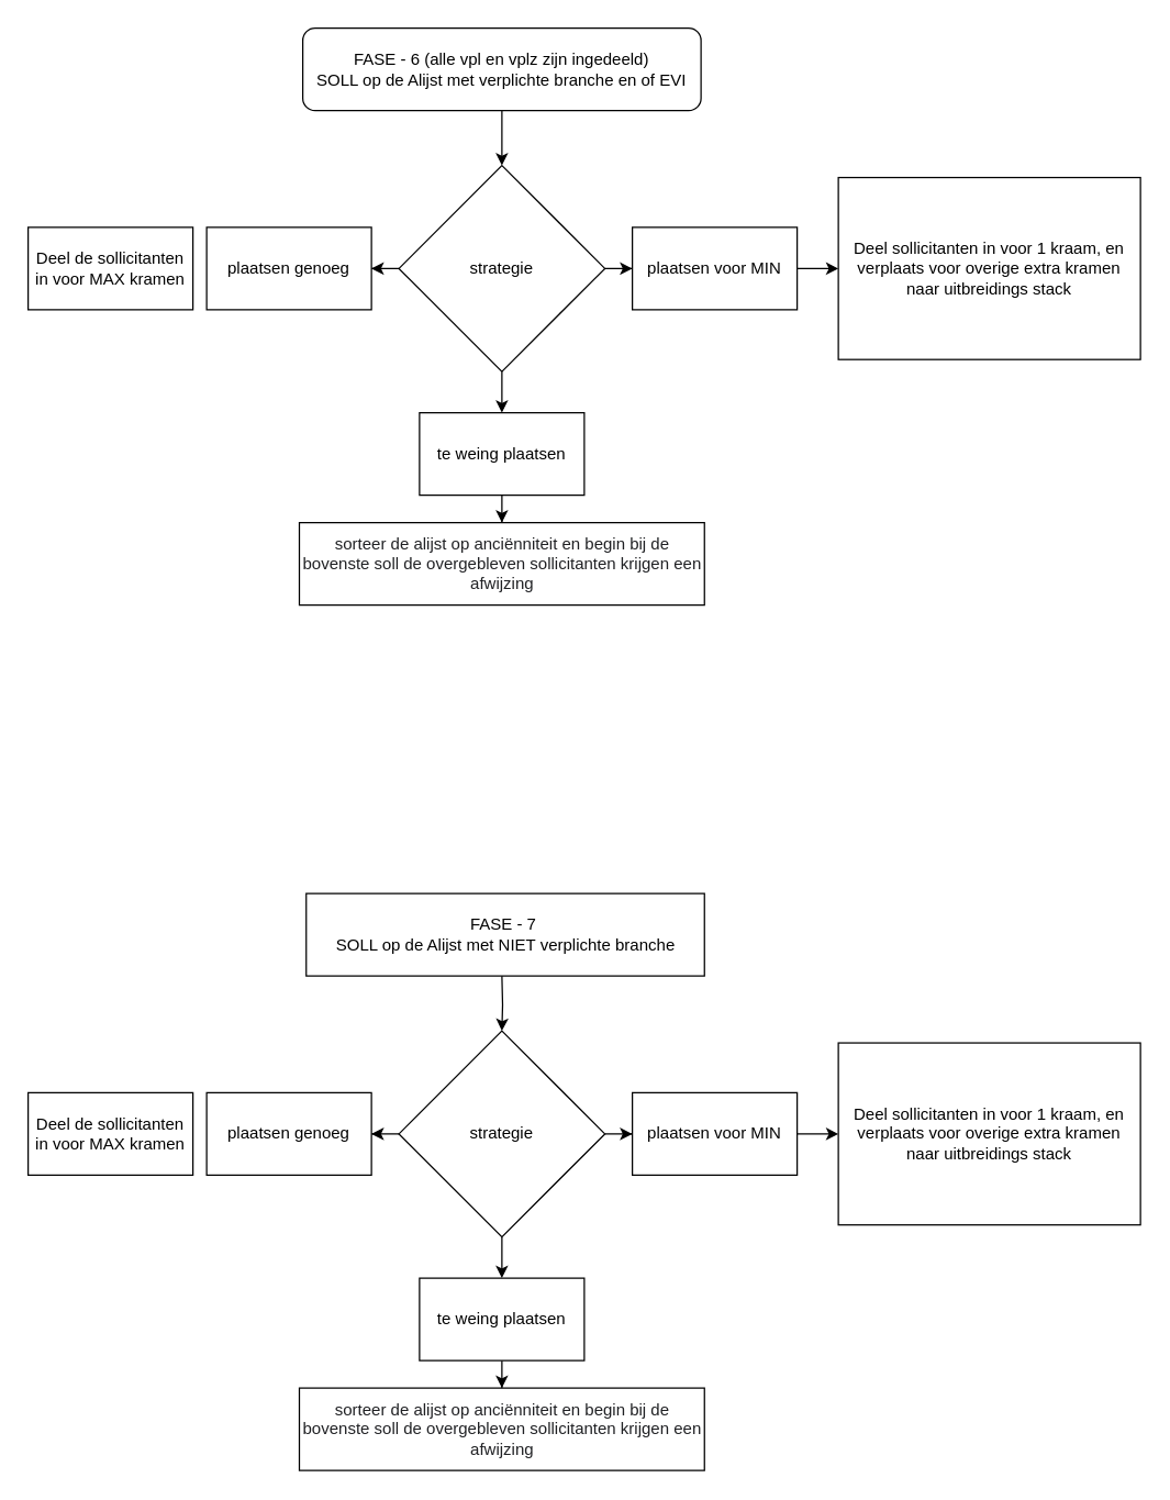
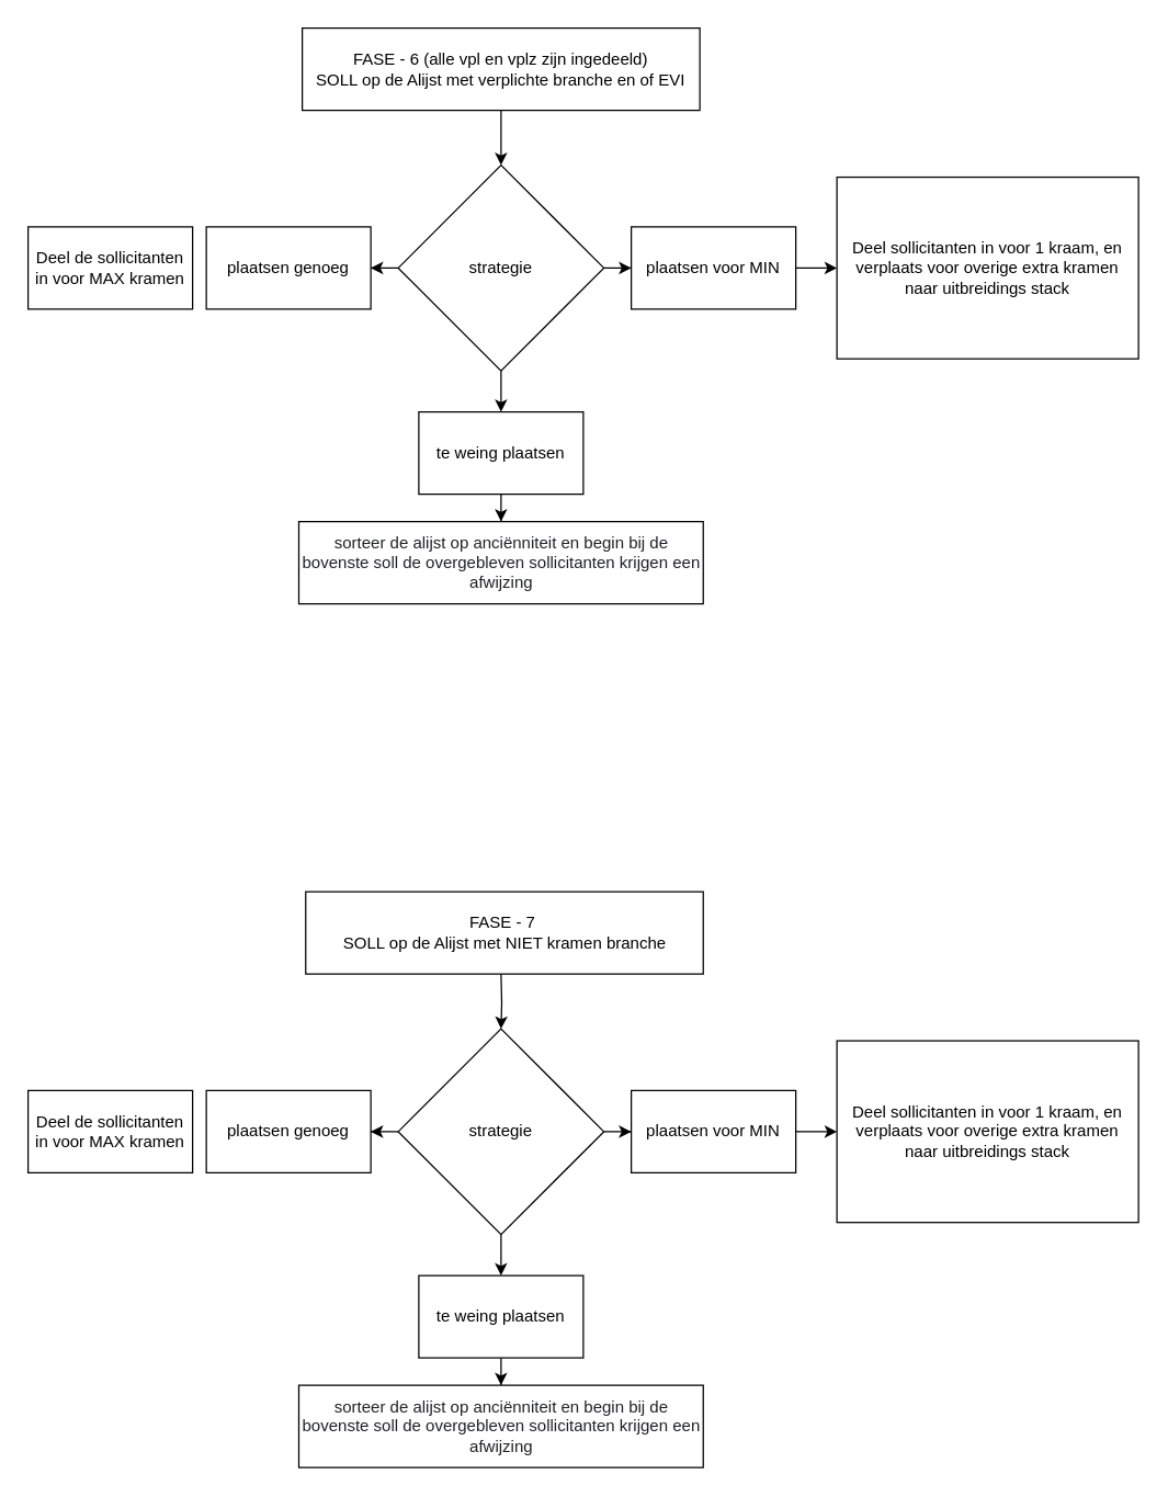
  <mxCell id="0" />
  <mxCell id="1" parent="0" />
  <mxCell id="2" style="edgeStyle=orthogonalEdgeStyle;rounded=0;orthogonalLoop=1;jettySize=auto;html=1;" parent="1" source="3" target="7" edge="1"><mxGeometry relative="1" as="geometry" /></mxCell>
- <mxCell id="3" value="FASE - 6 (alle vpl en vplz zijn ingedeeld)&lt;br&gt;SOLL op de Alijst met verplichte branche en of EVI" style="whiteSpace=wrap;html=1;rounded=1;" parent="1" vertex="1"><mxGeometry x="220" y="20" width="290" height="60" as="geometry" /></mxCell>
+ <mxCell id="3" value="FASE - 6 (alle vpl en vplz zijn ingedeeld)&lt;br&gt;SOLL op de Alijst met verplichte branche en of EVI" style="rounded=0;whiteSpace=wrap;html=1;" parent="1" vertex="1"><mxGeometry x="220" y="20" width="290" height="60" as="geometry" /></mxCell>
  <mxCell id="4" style="edgeStyle=orthogonalEdgeStyle;rounded=0;orthogonalLoop=1;jettySize=auto;html=1;" parent="1" source="7" target="8" edge="1"><mxGeometry relative="1" as="geometry" /></mxCell>
  <mxCell id="5" value="" style="edgeStyle=orthogonalEdgeStyle;rounded=0;orthogonalLoop=1;jettySize=auto;html=1;" parent="1" source="7" target="10" edge="1"><mxGeometry relative="1" as="geometry" /></mxCell>
  <mxCell id="6" value="" style="edgeStyle=orthogonalEdgeStyle;rounded=0;orthogonalLoop=1;jettySize=auto;html=1;" parent="1" source="7" target="12" edge="1"><mxGeometry relative="1" as="geometry" /></mxCell>
  <mxCell id="7" value="strategie" style="rhombus;whiteSpace=wrap;html=1;" parent="1" vertex="1"><mxGeometry x="290" y="120" width="150" height="150" as="geometry" /></mxCell>
  <mxCell id="8" value="plaatsen genoeg" style="rounded=0;whiteSpace=wrap;html=1;" parent="1" vertex="1"><mxGeometry x="150" y="165" width="120" height="60" as="geometry" /></mxCell>
  <mxCell id="9" style="edgeStyle=orthogonalEdgeStyle;rounded=0;orthogonalLoop=1;jettySize=auto;html=1;fontSize=12;" parent="1" source="10" target="14" edge="1"><mxGeometry relative="1" as="geometry" /></mxCell>
  <mxCell id="10" value="plaatsen voor MIN" style="whiteSpace=wrap;html=1;" parent="1" vertex="1"><mxGeometry x="460" y="165" width="120" height="60" as="geometry" /></mxCell>
  <mxCell id="11" style="edgeStyle=orthogonalEdgeStyle;rounded=0;orthogonalLoop=1;jettySize=auto;html=1;entryX=0.5;entryY=0;entryDx=0;entryDy=0;fontSize=12;" parent="1" source="12" target="13" edge="1"><mxGeometry relative="1" as="geometry" /></mxCell>
  <mxCell id="12" value="te weing plaatsen" style="whiteSpace=wrap;html=1;" parent="1" vertex="1"><mxGeometry x="305" y="300" width="120" height="60" as="geometry" /></mxCell>
  <mxCell id="13" value="&lt;span style=&quot;color: rgb(32 , 33 , 36) ; font-family: &amp;#34;arial&amp;#34; , sans-serif ; text-align: left ; background-color: rgb(255 , 255 , 255)&quot;&gt;&lt;font style=&quot;font-size: 12px&quot;&gt;sorteer de alijst op anciënniteit en begin bij de bovenste soll de overgebleven sollicitanten krijgen een afwijzing&lt;/font&gt;&lt;/span&gt;" style="rounded=0;whiteSpace=wrap;html=1;" parent="1" vertex="1"><mxGeometry x="217.5" y="380" width="295" height="60" as="geometry" /></mxCell>
  <mxCell id="14" value="Deel sollicitanten in voor 1 kraam, en verplaats voor overige extra kramen naar uitbreidings stack" style="rounded=0;whiteSpace=wrap;html=1;" parent="1" vertex="1"><mxGeometry x="610" y="128.75" width="220" height="132.5" as="geometry" /></mxCell>
  <mxCell id="15" value="Deel de sollicitanten in voor MAX kramen" style="rounded=0;whiteSpace=wrap;html=1;" parent="1" vertex="1"><mxGeometry x="20" y="165" width="120" height="60" as="geometry" /></mxCell>
  <mxCell id="16" style="edgeStyle=orthogonalEdgeStyle;rounded=0;orthogonalLoop=1;jettySize=auto;html=1;" parent="1" target="21" edge="1"><mxGeometry relative="1" as="geometry"><mxPoint x="365" y="710" as="sourcePoint" /></mxGeometry></mxCell>
- <mxCell id="17" value="FASE - 7&amp;nbsp;&lt;br&gt;SOLL op de Alijst met NIET verplichte branche" style="rounded=0;whiteSpace=wrap;html=1;" parent="1" vertex="1"><mxGeometry x="222.5" y="650" width="290" height="60" as="geometry" /></mxCell>
+ <mxCell id="17" value="FASE - 7&amp;nbsp;&lt;br&gt;SOLL op de Alijst met NIET kramen branche" style="rounded=0;whiteSpace=wrap;html=1;" parent="1" vertex="1"><mxGeometry x="222.5" y="650" width="290" height="60" as="geometry" /></mxCell>
  <mxCell id="18" style="edgeStyle=orthogonalEdgeStyle;rounded=0;orthogonalLoop=1;jettySize=auto;html=1;" parent="1" source="21" target="22" edge="1"><mxGeometry relative="1" as="geometry" /></mxCell>
  <mxCell id="19" value="" style="edgeStyle=orthogonalEdgeStyle;rounded=0;orthogonalLoop=1;jettySize=auto;html=1;" parent="1" source="21" target="24" edge="1"><mxGeometry relative="1" as="geometry" /></mxCell>
  <mxCell id="20" value="" style="edgeStyle=orthogonalEdgeStyle;rounded=0;orthogonalLoop=1;jettySize=auto;html=1;" parent="1" source="21" target="26" edge="1"><mxGeometry relative="1" as="geometry" /></mxCell>
  <mxCell id="21" value="strategie" style="rhombus;whiteSpace=wrap;html=1;" parent="1" vertex="1"><mxGeometry x="290" y="750" width="150" height="150" as="geometry" /></mxCell>
  <mxCell id="22" value="plaatsen genoeg" style="rounded=0;whiteSpace=wrap;html=1;" parent="1" vertex="1"><mxGeometry x="150" y="795" width="120" height="60" as="geometry" /></mxCell>
  <mxCell id="23" style="edgeStyle=orthogonalEdgeStyle;rounded=0;orthogonalLoop=1;jettySize=auto;html=1;fontSize=12;" parent="1" source="24" target="28" edge="1"><mxGeometry relative="1" as="geometry" /></mxCell>
  <mxCell id="24" value="plaatsen voor MIN" style="whiteSpace=wrap;html=1;" parent="1" vertex="1"><mxGeometry x="460" y="795" width="120" height="60" as="geometry" /></mxCell>
  <mxCell id="25" style="edgeStyle=orthogonalEdgeStyle;rounded=0;orthogonalLoop=1;jettySize=auto;html=1;entryX=0.5;entryY=0;entryDx=0;entryDy=0;fontSize=12;" parent="1" source="26" target="27" edge="1"><mxGeometry relative="1" as="geometry" /></mxCell>
  <mxCell id="26" value="te weing plaatsen" style="whiteSpace=wrap;html=1;" parent="1" vertex="1"><mxGeometry x="305" y="930" width="120" height="60" as="geometry" /></mxCell>
  <mxCell id="27" value="&lt;span style=&quot;color: rgb(32 , 33 , 36) ; font-family: &amp;#34;arial&amp;#34; , sans-serif ; text-align: left ; background-color: rgb(255 , 255 , 255)&quot;&gt;sorteer de alijst op anciënniteit en begin bij de bovenste soll de overgebleven sollicitanten krijgen een afwijzing&lt;/span&gt;" style="rounded=0;whiteSpace=wrap;html=1;" parent="1" vertex="1"><mxGeometry x="217.5" y="1010" width="295" height="60" as="geometry" /></mxCell>
  <mxCell id="28" value="Deel sollicitanten in voor 1 kraam, en verplaats voor overige extra kramen naar uitbreidings stack" style="rounded=0;whiteSpace=wrap;html=1;" parent="1" vertex="1"><mxGeometry x="610" y="758.75" width="220" height="132.5" as="geometry" /></mxCell>
  <mxCell id="29" value="Deel de sollicitanten in voor MAX kramen" style="rounded=0;whiteSpace=wrap;html=1;" parent="1" vertex="1"><mxGeometry x="20" y="795" width="120" height="60" as="geometry" /></mxCell>
